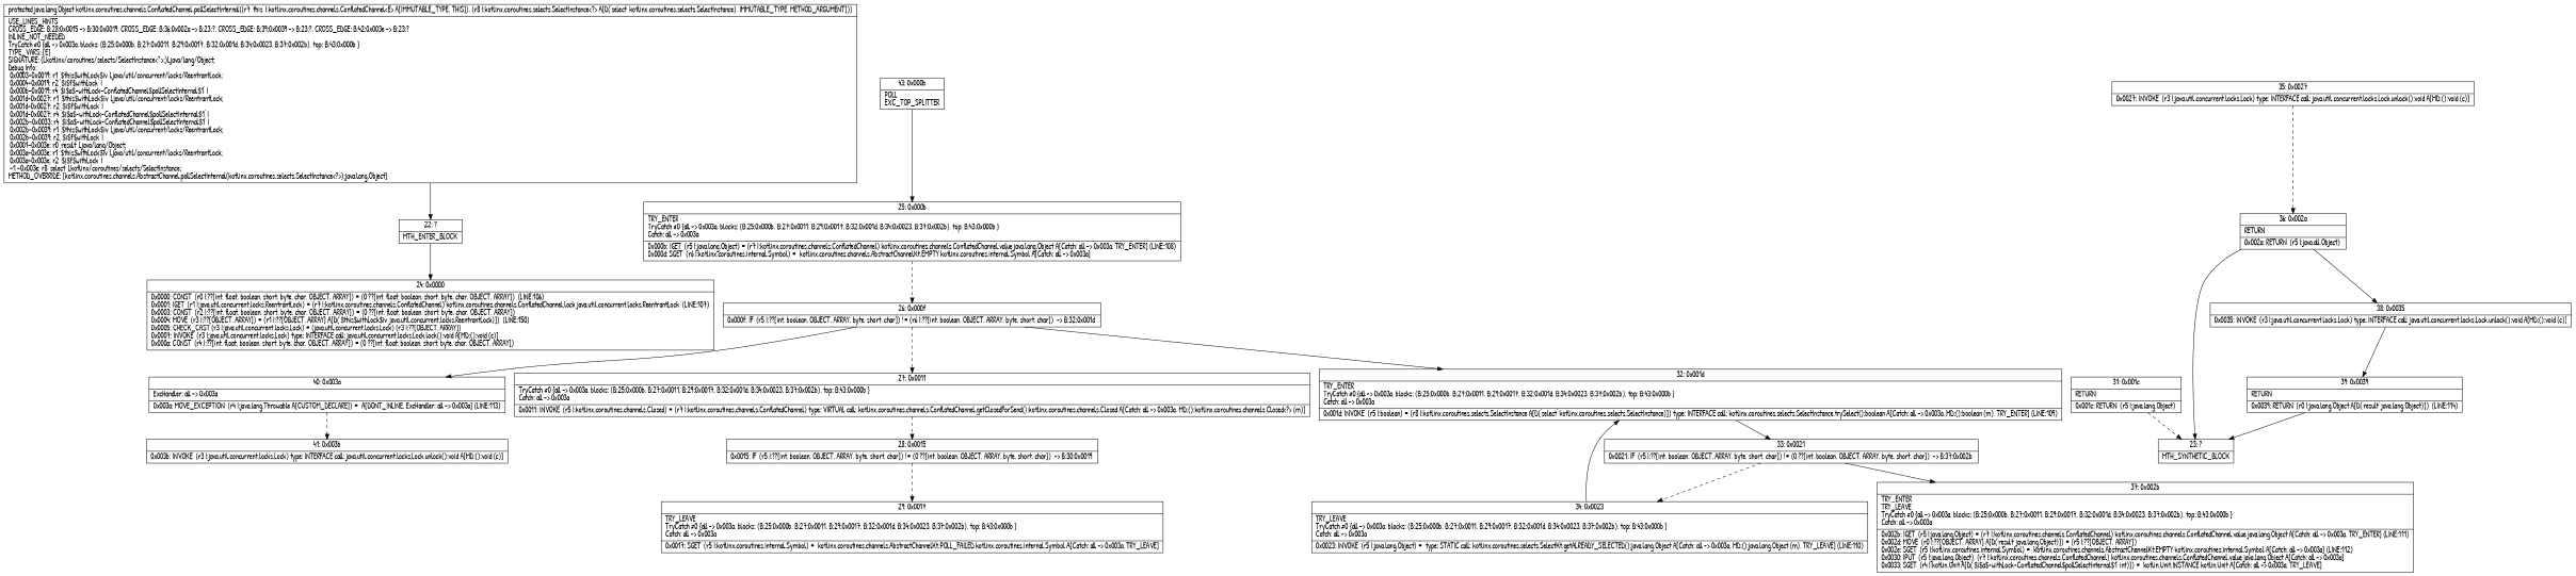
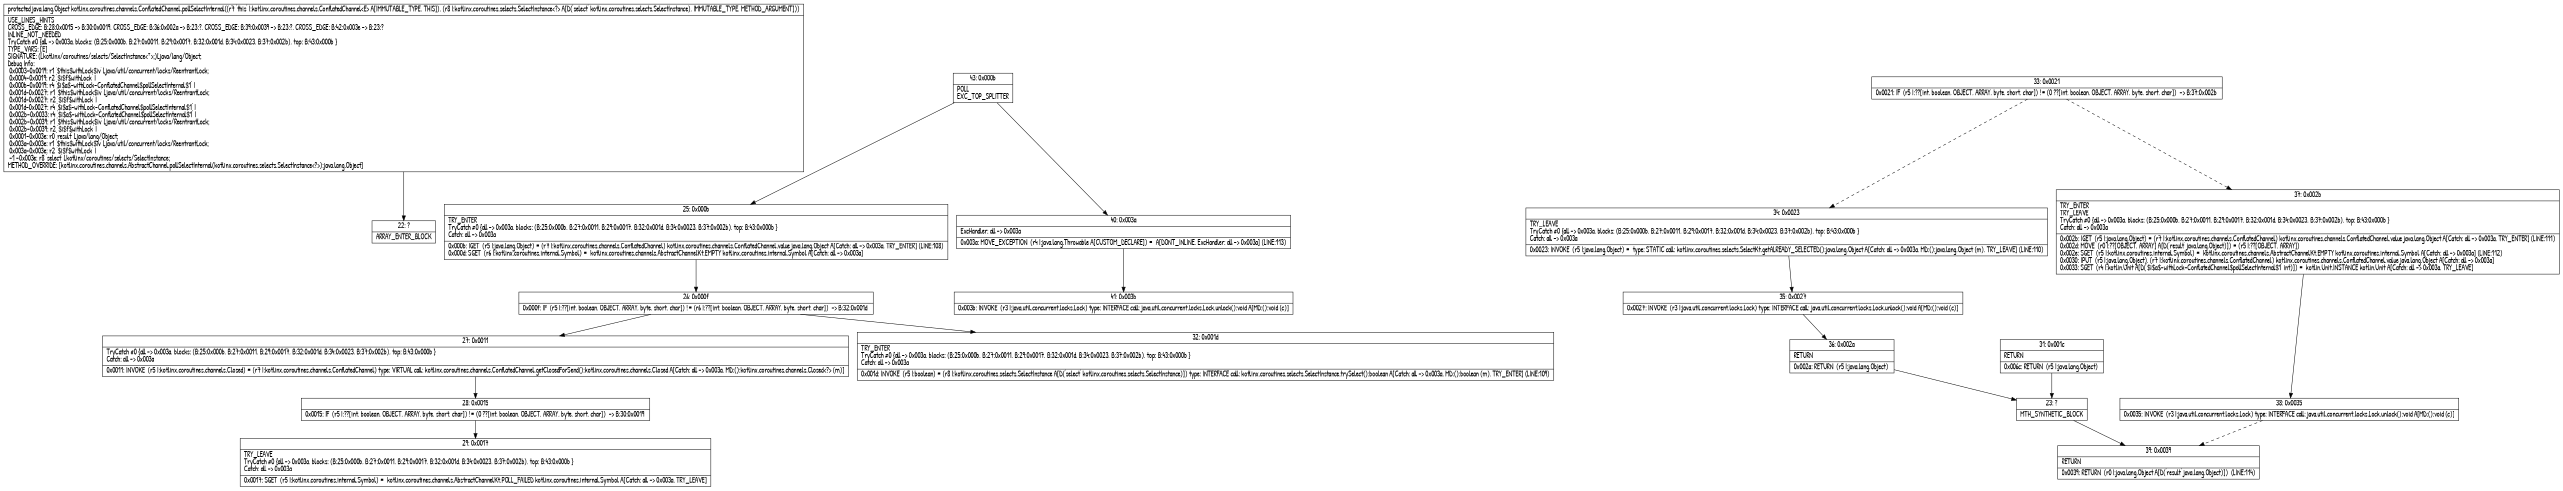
  digraph {
    fontname="Patrick Hand"
    node [fontname="Patrick Hand" shape=record]
    edge [fontname="Patrick Hand"]
-   n1 [label="{22\:\ ?|MTH_ENTER_BLOCK\l}"]
-   n2 [label="{24\:\ 0x0000|0x0000: CONST  (r0 I:??[int, float, boolean, short, byte, char, OBJECT, ARRAY]) = (0 ??[int, float, boolean, short, byte, char, OBJECT, ARRAY])  (LINE:106)\l0x0001: IGET  (r1 I:java.util.concurrent.locks.ReentrantLock) = (r7 I:kotlinx.coroutines.channels.ConflatedChannel) kotlinx.coroutines.channels.ConflatedChannel.lock java.util.concurrent.locks.ReentrantLock  (LINE:107)\l0x0003: CONST  (r2 I:??[int, float, boolean, short, byte, char, OBJECT, ARRAY]) = (0 ??[int, float, boolean, short, byte, char, OBJECT, ARRAY]) \l0x0004: MOVE  (r3 I:??[OBJECT, ARRAY]) = (r1 I:??[OBJECT, ARRAY] A[D('$this$withLock$iv' java.util.concurrent.locks.ReentrantLock)])  (LINE:150)\l0x0005: CHECK_CAST (r3 I:java.util.concurrent.locks.Lock) = (java.util.concurrent.locks.Lock) (r3 I:??[OBJECT, ARRAY]) \l0x0007: INVOKE  (r3 I:java.util.concurrent.locks.Lock) type: INTERFACE call: java.util.concurrent.locks.Lock.lock():void A[MD:():void (c)]\l0x000a: CONST  (r4 I:??[int, float, boolean, short, byte, char, OBJECT, ARRAY]) = (0 ??[int, float, boolean, short, byte, char, OBJECT, ARRAY]) \l}"]
+   n1 [label="{22\:\ ?|ARRAY_ENTER_BLOCK\l}"]
    n3 [label="{43\:\ 0x000b|POLL\lEXC_TOP_SPLITTER\l}"]
    n4 [label="{25\:\ 0x000b|TRY_ENTER\lTryCatch #0 \{all \-\> 0x003a, blocks: (B:25:0x000b, B:27:0x0011, B:29:0x0017, B:32:0x001d, B:34:0x0023, B:37:0x002b), top: B:43:0x000b \}\lCatch: all \-\> 0x003a\l|0x000b: IGET  (r5 I:java.lang.Object) = (r7 I:kotlinx.coroutines.channels.ConflatedChannel) kotlinx.coroutines.channels.ConflatedChannel.value java.lang.Object A[Catch: all \-\> 0x003a, TRY_ENTER] (LINE:108)\l0x000d: SGET  (r6 I:kotlinx.coroutines.internal.Symbol) =  kotlinx.coroutines.channels.AbstractChannelKt.EMPTY kotlinx.coroutines.internal.Symbol A[Catch: all \-\> 0x003a]\l}"]
    n5 [label="{40\:\ 0x003a|ExcHandler: all \-\> 0x003a\l|0x003a: MOVE_EXCEPTION  (r4 I:java.lang.Throwable A[CUSTOM_DECLARE]) =  A[DONT_INLINE, ExcHandler: all \-\> 0x003a] (LINE:113)\l}"]
    n6 [label="{26\:\ 0x000f|0x000f: IF  (r5 I:??[int, boolean, OBJECT, ARRAY, byte, short, char]) != (r6 I:??[int, boolean, OBJECT, ARRAY, byte, short, char])  \-\> B:32:0x001d \l}"]
    n7 [label="{41\:\ 0x003b|0x003b: INVOKE  (r3 I:java.util.concurrent.locks.Lock) type: INTERFACE call: java.util.concurrent.locks.Lock.unlock():void A[MD:():void (c)]\l}"]
    n8 [label="{27\:\ 0x0011|TryCatch #0 \{all \-\> 0x003a, blocks: (B:25:0x000b, B:27:0x0011, B:29:0x0017, B:32:0x001d, B:34:0x0023, B:37:0x002b), top: B:43:0x000b \}\lCatch: all \-\> 0x003a\l|0x0011: INVOKE  (r5 I:kotlinx.coroutines.channels.Closed) = (r7 I:kotlinx.coroutines.channels.ConflatedChannel) type: VIRTUAL call: kotlinx.coroutines.channels.ConflatedChannel.getClosedForSend():kotlinx.coroutines.channels.Closed A[Catch: all \-\> 0x003a, MD:():kotlinx.coroutines.channels.Closed\<?\> (m)]\l}"]
    n9 [label="{32\:\ 0x001d|TRY_ENTER\lTryCatch #0 \{all \-\> 0x003a, blocks: (B:25:0x000b, B:27:0x0011, B:29:0x0017, B:32:0x001d, B:34:0x0023, B:37:0x002b), top: B:43:0x000b \}\lCatch: all \-\> 0x003a\l|0x001d: INVOKE  (r5 I:boolean) = (r8 I:kotlinx.coroutines.selects.SelectInstance A[D('select' kotlinx.coroutines.selects.SelectInstance)]) type: INTERFACE call: kotlinx.coroutines.selects.SelectInstance.trySelect():boolean A[Catch: all \-\> 0x003a, MD:():boolean (m), TRY_ENTER] (LINE:109)\l}"]
    n10 [label="{28\:\ 0x0015|0x0015: IF  (r5 I:??[int, boolean, OBJECT, ARRAY, byte, short, char]) != (0 ??[int, boolean, OBJECT, ARRAY, byte, short, char])  \-\> B:30:0x0019 \l}"]
    n11 [label="{33\:\ 0x0021|0x0021: IF  (r5 I:??[int, boolean, OBJECT, ARRAY, byte, short, char]) != (0 ??[int, boolean, OBJECT, ARRAY, byte, short, char])  \-\> B:37:0x002b \l}"]
    n12 [label="{29\:\ 0x0017|TRY_LEAVE\lTryCatch #0 \{all \-\> 0x003a, blocks: (B:25:0x000b, B:27:0x0011, B:29:0x0017, B:32:0x001d, B:34:0x0023, B:37:0x002b), top: B:43:0x000b \}\lCatch: all \-\> 0x003a\l|0x0017: SGET  (r5 I:kotlinx.coroutines.internal.Symbol) =  kotlinx.coroutines.channels.AbstractChannelKt.POLL_FAILED kotlinx.coroutines.internal.Symbol A[Catch: all \-\> 0x003a, TRY_LEAVE]\l}"]
-   n13 [label="{31\:\ 0x001c|RETURN\l|0x001c: RETURN  (r5 I:java.lang.Object) \l}"]
+   n13 [label="{31\:\ 0x001c|RETURN\l|0x006c: RETURN  (r5 I:java.lang.Object) \l}"]
    n14 [label="{23\:\ ?|MTH_SYNTHETIC_BLOCK\l}"]
    n15 [label="{34\:\ 0x0023|TRY_LEAVE\lTryCatch #0 \{all \-\> 0x003a, blocks: (B:25:0x000b, B:27:0x0011, B:29:0x0017, B:32:0x001d, B:34:0x0023, B:37:0x002b), top: B:43:0x000b \}\lCatch: all \-\> 0x003a\l|0x0023: INVOKE  (r5 I:java.lang.Object) =  type: STATIC call: kotlinx.coroutines.selects.SelectKt.getALREADY_SELECTED():java.lang.Object A[Catch: all \-\> 0x003a, MD:():java.lang.Object (m), TRY_LEAVE] (LINE:110)\l}"]
    n16 [label="{37\:\ 0x002b|TRY_ENTER\lTRY_LEAVE\lTryCatch #0 \{all \-\> 0x003a, blocks: (B:25:0x000b, B:27:0x0011, B:29:0x0017, B:32:0x001d, B:34:0x0023, B:37:0x002b), top: B:43:0x000b \}\lCatch: all \-\> 0x003a\l|0x002b: IGET  (r5 I:java.lang.Object) = (r7 I:kotlinx.coroutines.channels.ConflatedChannel) kotlinx.coroutines.channels.ConflatedChannel.value java.lang.Object A[Catch: all \-\> 0x003a, TRY_ENTER] (LINE:111)\l0x002d: MOVE  (r0 I:??[OBJECT, ARRAY] A[D('result' java.lang.Object)]) = (r5 I:??[OBJECT, ARRAY]) \l0x002e: SGET  (r5 I:kotlinx.coroutines.internal.Symbol) =  kotlinx.coroutines.channels.AbstractChannelKt.EMPTY kotlinx.coroutines.internal.Symbol A[Catch: all \-\> 0x003a] (LINE:112)\l0x0030: IPUT  (r5 I:java.lang.Object), (r7 I:kotlinx.coroutines.channels.ConflatedChannel) kotlinx.coroutines.channels.ConflatedChannel.value java.lang.Object A[Catch: all \-\> 0x003a]\l0x0033: SGET  (r4 I:kotlin.Unit A[D('$i$a$\-withLock\-ConflatedChannel$pollSelectInternal$1' int)]) =  kotlin.Unit.INSTANCE kotlin.Unit A[Catch: all \-\> 0x003a, TRY_LEAVE]\l}"]
    n17 [label="{35\:\ 0x0027|0x0027: INVOKE  (r3 I:java.util.concurrent.locks.Lock) type: INTERFACE call: java.util.concurrent.locks.Lock.unlock():void A[MD:():void (c)]\l}"]
    n18 [label="{38\:\ 0x0035|0x0035: INVOKE  (r3 I:java.util.concurrent.locks.Lock) type: INTERFACE call: java.util.concurrent.locks.Lock.unlock():void A[MD:():void (c)]\l}"]
-   n19 [label="{36\:\ 0x002a|RETURN\l|0x002a: RETURN  (r5 I:java.all.Object) \l}"]
+   n19 [label="{36\:\ 0x002a|RETURN\l|0x002a: RETURN  (r5 I:java.lang.Object) \l}"]
    n20 [label="{39\:\ 0x0039|RETURN\l|0x0039: RETURN  (r0 I:java.lang.Object A[D('result' java.lang.Object)])  (LINE:114)\l}"]
    n21 [label="{protected java.lang.Object kotlinx.coroutines.channels.ConflatedChannel.pollSelectInternal((r7 'this' I:kotlinx.coroutines.channels.ConflatedChannel\<E\> A[IMMUTABLE_TYPE, THIS]), (r8 I:kotlinx.coroutines.selects.SelectInstance\<?\> A[D('select' kotlinx.coroutines.selects.SelectInstance), IMMUTABLE_TYPE, METHOD_ARGUMENT]))  | USE_LINES_HINTS\lCROSS_EDGE: B:28:0x0015 \-\> B:30:0x0019, CROSS_EDGE: B:36:0x002a \-\> B:23:?, CROSS_EDGE: B:39:0x0039 \-\> B:23:?, CROSS_EDGE: B:42:0x003e \-\> B:23:?\lINLINE_NOT_NEEDED\lTryCatch #0 \{all \-\> 0x003a, blocks: (B:25:0x000b, B:27:0x0011, B:29:0x0017, B:32:0x001d, B:34:0x0023, B:37:0x002b), top: B:43:0x000b \}\lTYPE_VARS: [E]\lSIGNATURE: (Lkotlinx\/coroutines\/selects\/SelectInstance\<*\>;)Ljava\/lang\/Object;\lDebug Info:\l  0x0003\-0x0019: r1 '$this$withLock$iv' Ljava\/util\/concurrent\/locks\/ReentrantLock;\l  0x0004\-0x0019: r2 '$i$f$withLock' I\l  0x000b\-0x0019: r4 '$i$a$\-withLock\-ConflatedChannel$pollSelectInternal$1' I\l  0x001d\-0x0027: r1 '$this$withLock$iv' Ljava\/util\/concurrent\/locks\/ReentrantLock;\l  0x001d\-0x0027: r2 '$i$f$withLock' I\l  0x001d\-0x0027: r4 '$i$a$\-withLock\-ConflatedChannel$pollSelectInternal$1' I\l  0x002b\-0x0033: r4 '$i$a$\-withLock\-ConflatedChannel$pollSelectInternal$1' I\l  0x002b\-0x0039: r1 '$this$withLock$iv' Ljava\/util\/concurrent\/locks\/ReentrantLock;\l  0x002b\-0x0039: r2 '$i$f$withLock' I\l  0x0001\-0x003e: r0 'result' Ljava\/lang\/Object;\l  0x003a\-0x003e: r1 '$this$withLock$iv' Ljava\/util\/concurrent\/locks\/ReentrantLock;\l  0x003a\-0x003e: r2 '$i$f$withLock' I\l  \-1 \-0x003e: r8 'select' Lkotlinx\/coroutines\/selects\/SelectInstance;\lMETHOD_OVERRIDE: [kotlinx.coroutines.channels.AbstractChannel.pollSelectInternal(kotlinx.coroutines.selects.SelectInstance\<?\>):java.lang.Object]\l}"]
-   n1 -> n2
    n3 -> n4
-   n6 -> n5
-   n4 -> n6 [style=dashed]
-   n5 -> n7 [style=dashed]
-   n6 -> n8 [style=dashed]
+   n3 -> n5
+   n4 -> n6
+   n5 -> n7
+   n6 -> n8 [style=solid]
    n6 -> n9
-   n8 -> n10 [style=dashed]
-   n9 -> n11
-   n10 -> n12 [style=dashed]
+   n8 -> n10
+   n10 -> n12 [style=solid]
    n11 -> n15 [style=dashed]
-   n11 -> n16
-   n13 -> n14 [style=dashed]
-   n15 -> n9
-   n19 -> n18
-   n17 -> n19 [style=dashed]
-   n18 -> n20
+   n11 -> n16 [style=dashed]
+   n13 -> n14
+   n15 -> n17
+   n16 -> n18
+   n17 -> n19
+   n18 -> n20 [style=dashed]
    n19 -> n14
-   n20 -> n14
+   n14 -> n20
    n21 -> n1
  }
